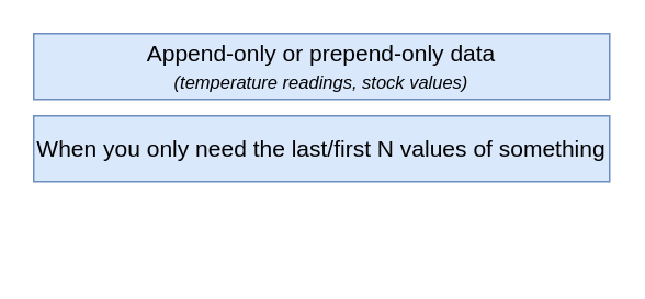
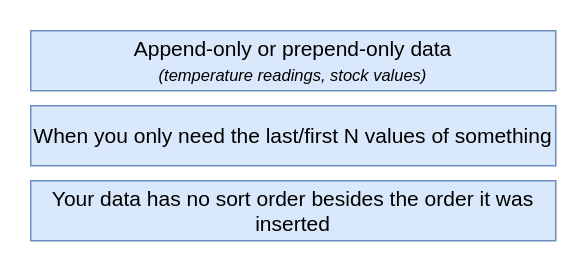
  <mxCell id="0" />
  <mxCell id="1" parent="0" />
  <mxCell id="2" value="Append-only or prepend-only data &lt;br&gt;&lt;i&gt;&lt;font style=&quot;font-size: 11px&quot;&gt;(temperature readings, stock values)&lt;/font&gt;&lt;/i&gt;" style="rounded=0;whiteSpace=wrap;html=1;fontSize=14;fillColor=#dae8fc;strokeColor=#6c8ebf;" vertex="1" parent="1"><mxGeometry x="20" y="20" width="350" height="40" as="geometry" /></mxCell>
  <mxCell id="3" value="When you only need the last/first N values of something" style="rounded=0;whiteSpace=wrap;html=1;fontSize=14;fillColor=#dae8fc;strokeColor=#6c8ebf;" vertex="1" parent="1"><mxGeometry x="20" y="70" width="350" height="40" as="geometry" /></mxCell>
+ <mxCell id="4" value="Your data has no sort order besides the order it was inserted" style="rounded=0;whiteSpace=wrap;html=1;fontSize=14;fillColor=#dae8fc;strokeColor=#6c8ebf;" vertex="1" parent="1"><mxGeometry x="20" y="120" width="350" height="40" as="geometry" /></mxCell>
